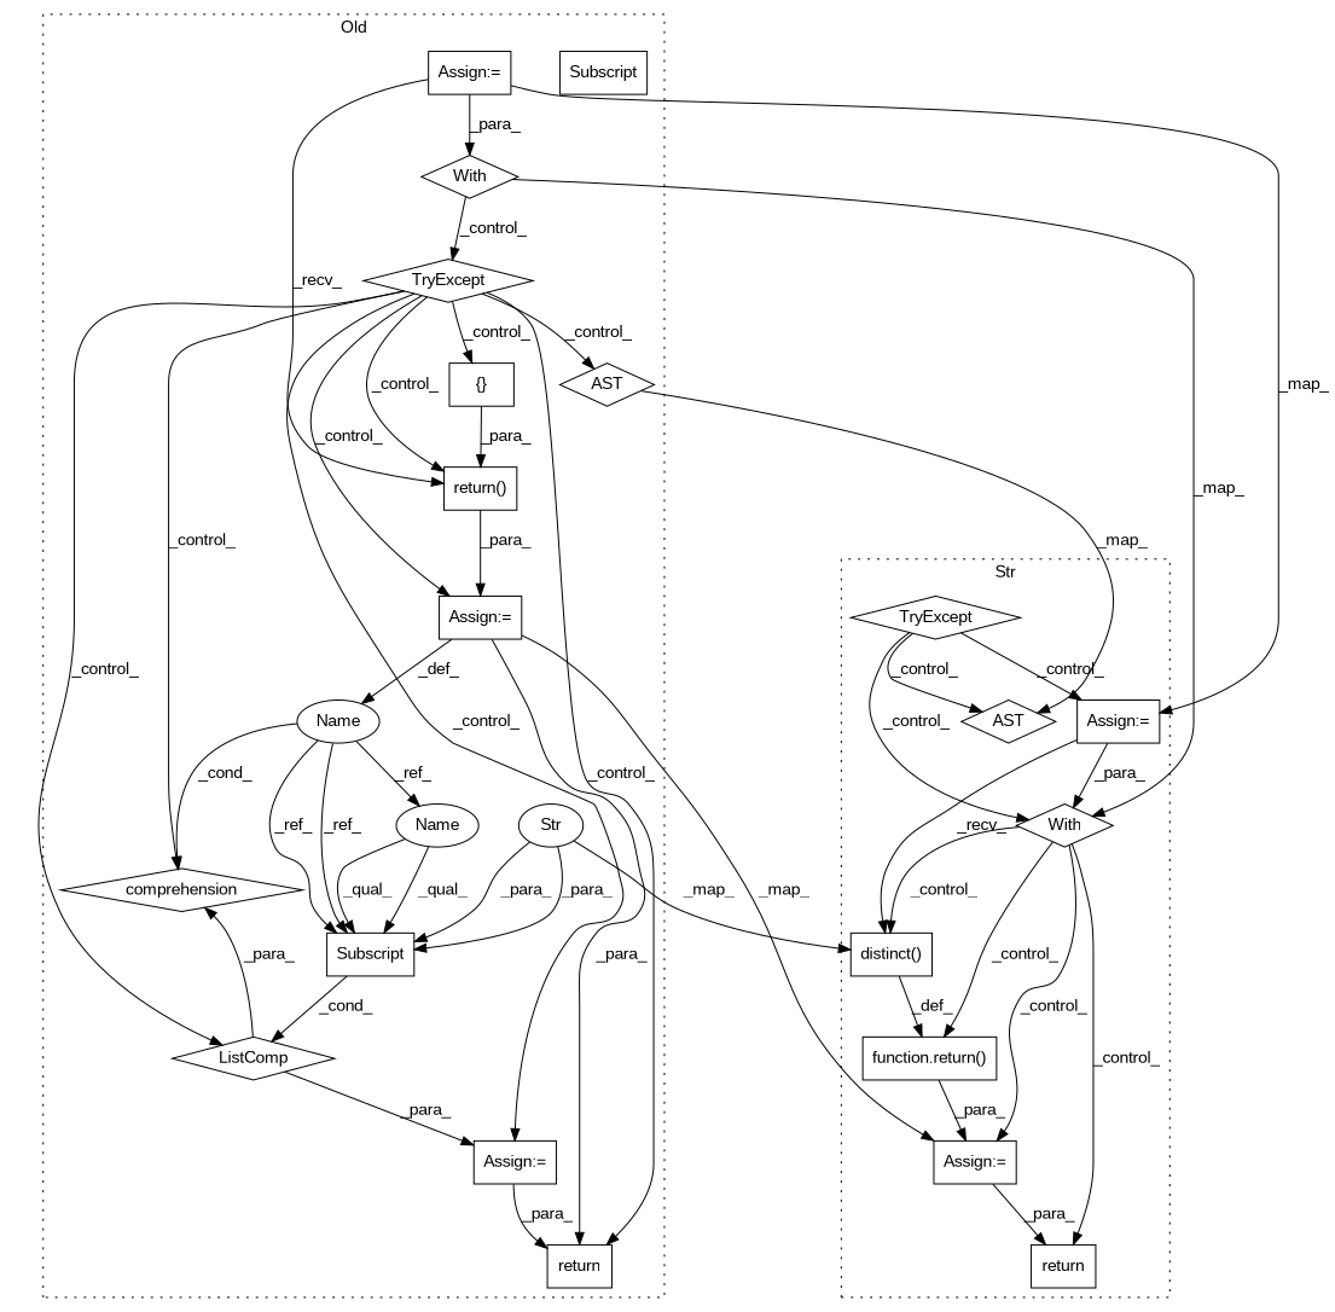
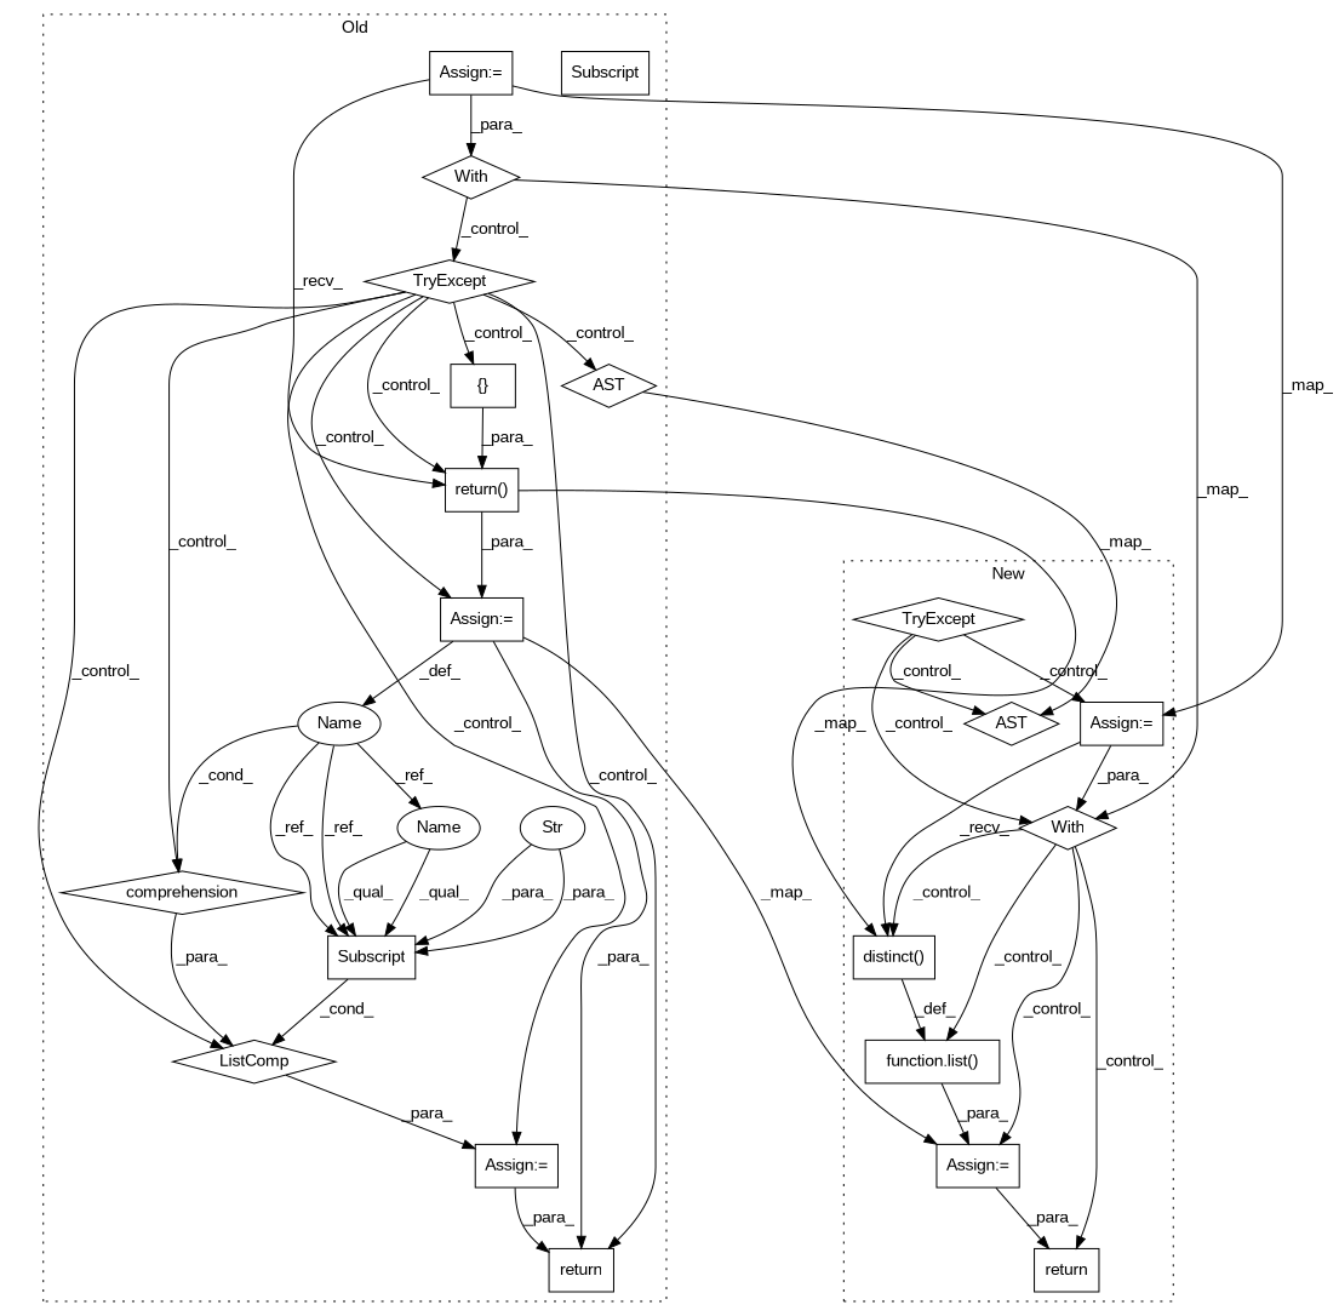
  digraph {
    fontname="Liberation Sans"
    node [a=68 fontname="Liberation Sans" l=3 s="97576,0" shape=box]
    edge [fontname="Liberation Sans"]
    n1 [a=71 l=21 label=TryExcept s=97363 shape=diamond]
    n2 [label="Assign:=" s=97551]
    n3 [a=39 l="5,24" label=With s="97231,97242" shape=diamond]
    n4 [a=95 l="1,1" label="{}" s="97502,97527"]
    n5 [a=75 l="19,1" label="return()" s="97393,97528"]
    n6 [a=2 l="7,0" label=AST s="97696,0" shape=diamond]
    n7 [a=106 l=100 label=ListComp s=97554 shape=diamond]
    n8 [a=87 l=6 label=Name s=97620 shape=ellipse]
    n9 [a=63 l="19,0" label=Subscript]
    n10 [a=66 l=11 label=Str s=97583 shape=ellipse]
    n11 [a=45 label=comprehension s=97616 shape=diamond]
    n12 [a=93 l=7 label=return s=97671]
    n13 [label="Assign:=" s=97179]
    n14 [label="Assign:=" s=97390]
    n15 [a=63 l="19,0" label=Subscript]
    n16 [a=87 l=6 label=Name s=97576 shape=ellipse]
-   n17 [a=75 l="5,1" label="function.return()" s="74963,75048"]
+   n17 [a=75 l="5,1" label="function.list()" s="74963,75048"]
    n18 [a=93 l=7 label=return s=75066]
    n19 [a=39 l="5,28" label=With s="74810,74821" shape=diamond]
    n20 [a=75 l="23,1" label="distinct()" s="74968,75047"]
    n21 [a=71 l=17 label=TryExcept s=74731 shape=diamond]
    n22 [a=2 l="7,0" label=AST s="75088,0" shape=diamond]
    n23 [label="Assign:=" s=74754]
    n24 [label="Assign:=" s=74960]
    subgraph cluster_1 {
      label=Old
      style=dotted
      n1
      n2
      n3
      n4
      n5
      n6
      n7
      n8
      n9
      n10
      n11
      n12
      n13
      n14
      n15
      n16
    }
    subgraph cluster_2 {
-     label=Str
+     label=New
      style=dotted
      n17
      n18
      n19
      n20
      n21
      n22
      n23
      n24
    }
    n1 -> n2 [label=_control_]
    n1 -> n4 [label=_control_]
    n1 -> n5 [label=_control_]
    n1 -> n6 [label=_control_]
    n1 -> n7 [label=_control_]
    n1 -> n11 [label=_control_]
    n1 -> n12 [label=_control_]
    n1 -> n14 [label=_control_]
    n2 -> n12 [label=_para_]
    n3 -> n1 [label=_control_]
    n3 -> n19 [label=_map_]
    n4 -> n5 [label=_para_]
    n5 -> n14 [label=_para_]
-   n10 -> n20 [label=_map_]
+   n5 -> n20 [label=_map_]
    n6 -> n22 [label=_map_]
    n7 -> n2 [label=_para_]
    n8 -> n11 [label=_cond_]
    n8 -> n15 [label=_ref_]
    n8 -> n15 [label=_ref_]
    n8 -> n16 [label=_ref_]
    n10 -> n15 [label=_para_]
    n10 -> n15 [label=_para_]
-   n7 -> n11 [label=_para_]
+   n11 -> n7 [label=_para_]
    n13 -> n3 [label=_para_]
    n13 -> n5 [label=_recv_]
    n13 -> n23 [label=_map_]
    n14 -> n8 [label=_def_]
    n14 -> n12 [label=_para_]
    n14 -> n24 [label=_map_]
    n15 -> n7 [label=_cond_]
    n16 -> n15 [label=_qual_]
    n16 -> n15 [label=_qual_]
    n17 -> n24 [label=_para_]
    n19 -> n17 [label=_control_]
    n19 -> n18 [label=_control_]
    n19 -> n20 [label=_control_]
    n19 -> n24 [label=_control_]
    n20 -> n17 [label=_def_]
    n21 -> n19 [label=_control_]
    n21 -> n22 [label=_control_]
    n21 -> n23 [label=_control_]
    n23 -> n19 [label=_para_]
    n23 -> n20 [label=_recv_]
    n24 -> n18 [label=_para_]
  }
